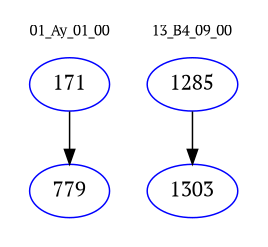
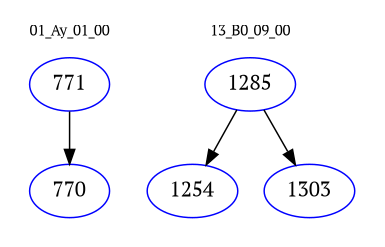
  digraph {
    fontname="PT Serif"
    node [color=blue fontname="PT Serif"]
    edge [color=black fontname="PT Serif"]
-   n1 [label=171]
-   n2 [label=779]
+   n1 [label=771]
+   n2 [label=770]
    n3 [label=1285]
+   n4 [label=1254]
    n5 [label=1303]
    subgraph cluster_1 {
      color=white
      fontsize=10
      label="01_Ay_01_00"
      n1
      n2
    }
    subgraph cluster_2 {
      color=white
      fontsize=10
-     label="13_B4_09_00"
+     label="13_B0_09_00"
      n3
+     n4
      n5
    }
    n1 -> n2
+   n3 -> n4
    n3 -> n5
  }
